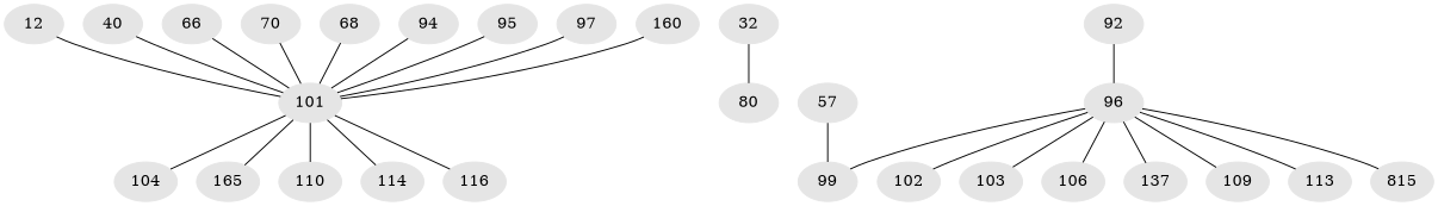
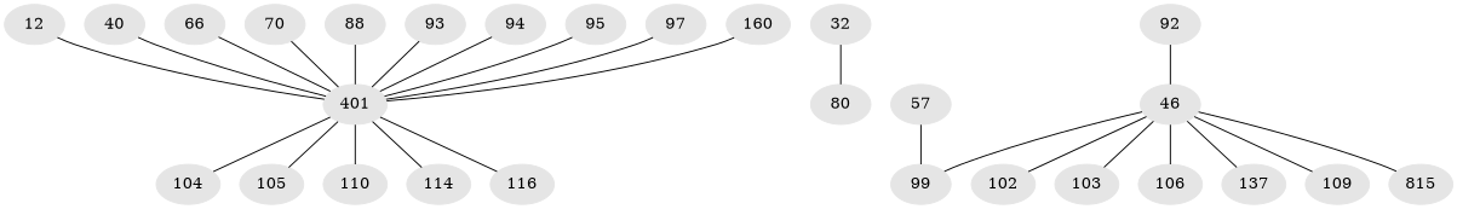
  graph {
    node [color=gray90 style=filled]
-   101 [super="+43+48+75+15+89+21+31"]
+   101 [super="+43+48+75+15+89+21+31" label=401]
    104
-   105 [label=165]
+   105
    110
    114
    116 [super="+82"]
    12
    32 [super="+29"]
    n9 [label=80]
-   96 [super="+46+64+77+78+11+3+5+17+27+38+45+49+51+67+68+73+74+79+81+86+87"]
+   96 [super="+46+64+77+78+11+3+5+17+27+38+45+49+51+67+68+73+74+79+81+86+87" label=46]
    99 [super="+84"]
    102
    103
    106 [super="+80"]
    n15 [label=137 super="+25"]
    109 [super="+61"]
-   113
    n18 [label=815]
    40
    57 [super="+24+54"]
    66 [super="+16+20+28"]
    70
-   88 [label=68]
+   88
    92
+   93
    94
    95
    97
    n29 [label=160]
    101 -- 104
    101 -- 105
    101 -- 110
    101 -- 114
    101 -- 116
    12 -- 101 [weight=2]
    32 -- n9
    96 -- 99
    96 -- 102
    96 -- 103
    96 -- 106
    96 -- n15
    96 -- 109
-   96 -- 113
    96 -- n18
    40 -- 101
    57 -- 99 [weight=3]
    66 -- 101
    70 -- 101
    88 -- 101
    92 -- 96
+   93 -- 101
    94 -- 101
    95 -- 101
    97 -- 101
    n29 -- 101
  }
